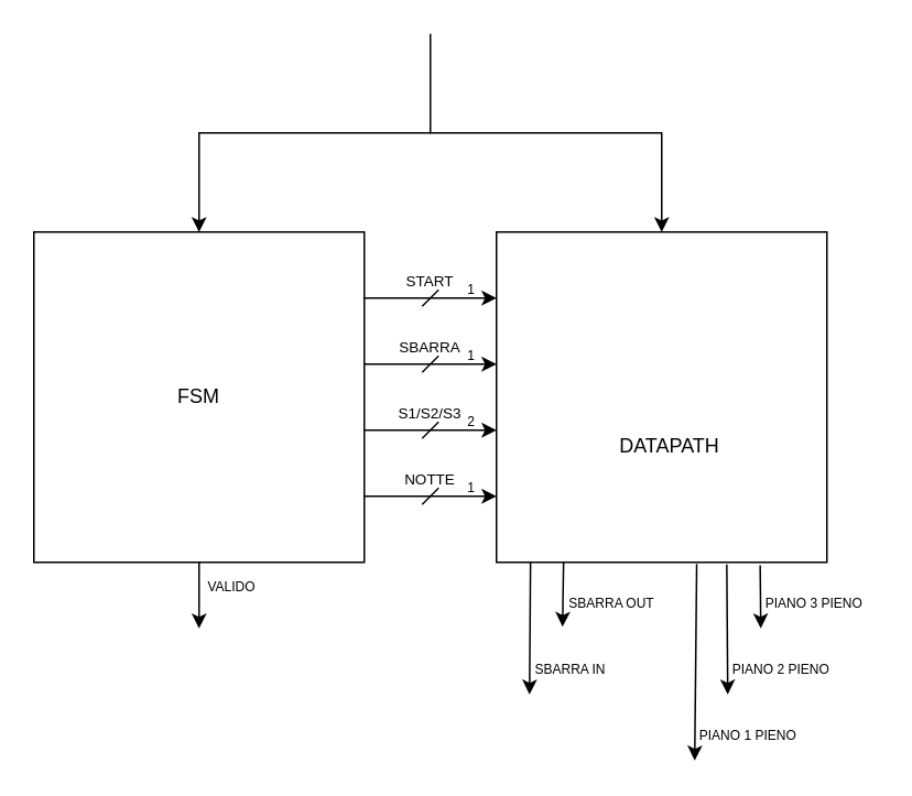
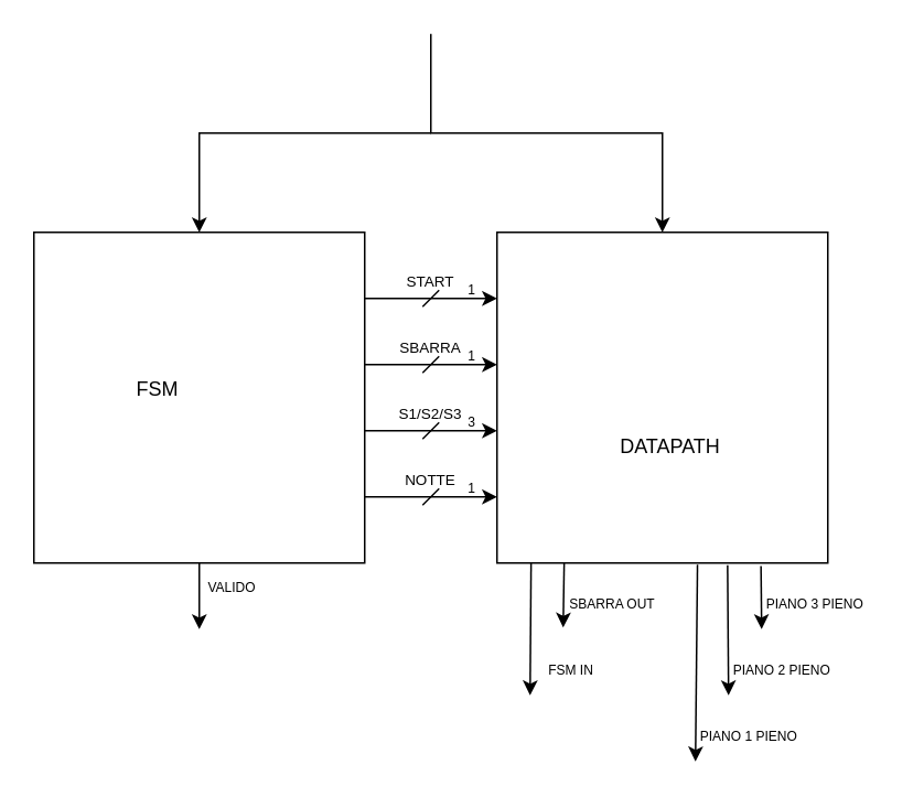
  <mxCell id="0" />
  <mxCell id="1" parent="0" />
  <mxCell id="2" value="" style="rounded=0;whiteSpace=wrap;html=1;" vertex="1" parent="1"><mxGeometry x="20" y="140" width="200" height="200" as="geometry" /></mxCell>
  <mxCell id="3" value="" style="rounded=0;whiteSpace=wrap;html=1;" vertex="1" parent="1"><mxGeometry x="300" y="140" width="200" height="200" as="geometry" /></mxCell>
  <mxCell id="4" value="" style="endArrow=classic;html=1;rounded=0;entryX=0.5;entryY=0;entryDx=0;entryDy=0;" edge="1" parent="1" target="2"><mxGeometry width="50" height="50" relative="1" as="geometry"><mxPoint x="260" y="80" as="sourcePoint" /><mxPoint x="330" y="100" as="targetPoint" /><Array as="points"><mxPoint x="120" y="80" /></Array></mxGeometry></mxCell>
  <mxCell id="5" value="" style="endArrow=classic;html=1;rounded=0;entryX=0.5;entryY=0;entryDx=0;entryDy=0;" edge="1" parent="1" target="3"><mxGeometry width="50" height="50" relative="1" as="geometry"><mxPoint x="260" y="20" as="sourcePoint" /><mxPoint x="330" y="100" as="targetPoint" /><Array as="points"><mxPoint x="260" y="80" /><mxPoint x="400" y="80" /></Array></mxGeometry></mxCell>
  <mxCell id="6" value="" style="endArrow=classic;html=1;rounded=0;entryX=0;entryY=0.5;entryDx=0;entryDy=0;exitX=1;exitY=0.5;exitDx=0;exitDy=0;" edge="1" parent="1"><mxGeometry width="50" height="50" relative="1" as="geometry"><mxPoint x="220" y="300" as="sourcePoint" /><mxPoint x="300" y="300" as="targetPoint" /></mxGeometry></mxCell>
  <mxCell id="7" value="" style="endArrow=classic;html=1;rounded=0;entryX=0;entryY=0.5;entryDx=0;entryDy=0;exitX=1;exitY=0.5;exitDx=0;exitDy=0;" edge="1" parent="1"><mxGeometry width="50" height="50" relative="1" as="geometry"><mxPoint x="220" y="260" as="sourcePoint" /><mxPoint x="300" y="260" as="targetPoint" /></mxGeometry></mxCell>
  <mxCell id="8" value="" style="endArrow=classic;html=1;rounded=0;entryX=0;entryY=0.5;entryDx=0;entryDy=0;exitX=1;exitY=0.5;exitDx=0;exitDy=0;" edge="1" parent="1"><mxGeometry width="50" height="50" relative="1" as="geometry"><mxPoint x="220" y="220" as="sourcePoint" /><mxPoint x="300" y="220" as="targetPoint" /></mxGeometry></mxCell>
  <mxCell id="9" value="" style="endArrow=classic;html=1;rounded=0;entryX=0;entryY=0.5;entryDx=0;entryDy=0;exitX=1;exitY=0.5;exitDx=0;exitDy=0;" edge="1" parent="1"><mxGeometry width="50" height="50" relative="1" as="geometry"><mxPoint x="220" y="180" as="sourcePoint" /><mxPoint x="300" y="180" as="targetPoint" /></mxGeometry></mxCell>
  <mxCell id="10" value="" style="endArrow=none;html=1;rounded=0;" edge="1" parent="1"><mxGeometry width="50" height="50" relative="1" as="geometry"><mxPoint x="255" y="265" as="sourcePoint" /><mxPoint x="265" y="255" as="targetPoint" /></mxGeometry></mxCell>
  <mxCell id="11" value="" style="endArrow=none;html=1;rounded=0;" edge="1" parent="1"><mxGeometry width="50" height="50" relative="1" as="geometry"><mxPoint x="255" y="305" as="sourcePoint" /><mxPoint x="265" y="295" as="targetPoint" /></mxGeometry></mxCell>
  <mxCell id="12" value="" style="endArrow=none;html=1;rounded=0;" edge="1" parent="1"><mxGeometry width="50" height="50" relative="1" as="geometry"><mxPoint x="255" y="225" as="sourcePoint" /><mxPoint x="265" y="215" as="targetPoint" /></mxGeometry></mxCell>
  <mxCell id="13" value="" style="endArrow=none;html=1;rounded=0;" edge="1" parent="1"><mxGeometry width="50" height="50" relative="1" as="geometry"><mxPoint x="255" y="185" as="sourcePoint" /><mxPoint x="265" y="175" as="targetPoint" /></mxGeometry></mxCell>
- <mxCell id="14" value="FSM" style="text;html=1;strokeColor=none;fillColor=none;align=center;verticalAlign=middle;whiteSpace=wrap;rounded=0;" vertex="1" parent="1"><mxGeometry x="90" y="225" width="60" height="30" as="geometry" /></mxCell>
+ <mxCell id="14" value="FSM" style="text;html=1;strokeColor=none;fillColor=none;align=center;verticalAlign=middle;whiteSpace=wrap;rounded=0;" vertex="1" parent="1"><mxGeometry x="65" y="220" width="60" height="30" as="geometry" /></mxCell>
  <mxCell id="15" value="DATAPATH" style="text;html=1;strokeColor=none;fillColor=none;align=center;verticalAlign=middle;whiteSpace=wrap;rounded=0;" vertex="1" parent="1"><mxGeometry x="375" y="255" width="60" height="30" as="geometry" /></mxCell>
  <mxCell id="16" value="START" style="text;html=1;strokeColor=none;fillColor=none;align=center;verticalAlign=middle;whiteSpace=wrap;rounded=0;fontSize=9;" vertex="1" parent="1"><mxGeometry x="230" y="155" width="60" height="30" as="geometry" /></mxCell>
  <mxCell id="17" value="SBARRA" style="text;html=1;strokeColor=none;fillColor=none;align=center;verticalAlign=middle;whiteSpace=wrap;rounded=0;fontSize=9;" vertex="1" parent="1"><mxGeometry x="230" y="195" width="60" height="30" as="geometry" /></mxCell>
  <mxCell id="18" value="S1/S2/S3" style="text;html=1;strokeColor=none;fillColor=none;align=center;verticalAlign=middle;whiteSpace=wrap;rounded=0;fontSize=9;" vertex="1" parent="1"><mxGeometry x="230" y="235" width="60" height="30" as="geometry" /></mxCell>
  <mxCell id="19" value="NOTTE" style="text;html=1;strokeColor=none;fillColor=none;align=center;verticalAlign=middle;whiteSpace=wrap;rounded=0;fontSize=9;" vertex="1" parent="1"><mxGeometry x="230" y="275" width="60" height="30" as="geometry" /></mxCell>
  <mxCell id="20" value="1" style="text;html=1;strokeColor=none;fillColor=none;align=center;verticalAlign=middle;whiteSpace=wrap;rounded=0;fontSize=8;" vertex="1" parent="1"><mxGeometry x="255" y="160" width="60" height="30" as="geometry" /></mxCell>
  <mxCell id="21" value="1" style="text;html=1;strokeColor=none;fillColor=none;align=center;verticalAlign=middle;whiteSpace=wrap;rounded=0;fontSize=8;" vertex="1" parent="1"><mxGeometry x="255" y="200" width="60" height="30" as="geometry" /></mxCell>
- <mxCell id="22" value="2" style="text;html=1;strokeColor=none;fillColor=none;align=center;verticalAlign=middle;whiteSpace=wrap;rounded=0;fontSize=8;" vertex="1" parent="1"><mxGeometry x="255" y="240" width="60" height="30" as="geometry" /></mxCell>
+ <mxCell id="22" value="3" style="text;html=1;strokeColor=none;fillColor=none;align=center;verticalAlign=middle;whiteSpace=wrap;rounded=0;fontSize=8;" vertex="1" parent="1"><mxGeometry x="255" y="240" width="60" height="30" as="geometry" /></mxCell>
  <mxCell id="23" value="1" style="text;html=1;strokeColor=none;fillColor=none;align=center;verticalAlign=middle;whiteSpace=wrap;rounded=0;fontSize=8;" vertex="1" parent="1"><mxGeometry x="255" y="280" width="60" height="30" as="geometry" /></mxCell>
  <mxCell id="24" value="" style="endArrow=classic;html=1;rounded=0;fontSize=8;exitX=0.5;exitY=1;exitDx=0;exitDy=0;" edge="1" parent="1" source="2"><mxGeometry width="50" height="50" relative="1" as="geometry"><mxPoint x="270" y="370" as="sourcePoint" /><mxPoint x="120" y="380" as="targetPoint" /></mxGeometry></mxCell>
  <mxCell id="25" value="" style="endArrow=classic;html=1;rounded=0;fontSize=8;exitX=0.103;exitY=1.005;exitDx=0;exitDy=0;exitPerimeter=0;" edge="1" parent="1"><mxGeometry width="50" height="50" relative="1" as="geometry"><mxPoint x="320.6" y="340" as="sourcePoint" /><mxPoint x="320" y="420" as="targetPoint" /></mxGeometry></mxCell>
  <mxCell id="26" value="" style="endArrow=classic;html=1;rounded=0;fontSize=8;exitX=0.103;exitY=1.005;exitDx=0;exitDy=0;exitPerimeter=0;" edge="1" parent="1"><mxGeometry width="50" height="50" relative="1" as="geometry"><mxPoint x="340.6" y="340" as="sourcePoint" /><mxPoint x="340" y="379" as="targetPoint" /></mxGeometry></mxCell>
  <mxCell id="27" value="VALIDO" style="text;html=1;strokeColor=none;fillColor=none;align=center;verticalAlign=middle;whiteSpace=wrap;rounded=0;fontSize=8;" vertex="1" parent="1"><mxGeometry x="110" y="340" width="60" height="30" as="geometry" /></mxCell>
- <mxCell id="28" value="SBARRA IN" style="text;html=1;strokeColor=none;fillColor=none;align=center;verticalAlign=middle;whiteSpace=wrap;rounded=0;fontSize=8;" vertex="1" parent="1"><mxGeometry x="315" y="390" width="60" height="30" as="geometry" /></mxCell>
+ <mxCell id="28" value="FSM IN" style="text;html=1;strokeColor=none;fillColor=none;align=center;verticalAlign=middle;whiteSpace=wrap;rounded=0;fontSize=8;" vertex="1" parent="1"><mxGeometry x="315" y="390" width="60" height="30" as="geometry" /></mxCell>
  <mxCell id="29" value="SBARRA OUT" style="text;html=1;strokeColor=none;fillColor=none;align=center;verticalAlign=middle;whiteSpace=wrap;rounded=0;fontSize=8;" vertex="1" parent="1"><mxGeometry x="340" y="350" width="60" height="30" as="geometry" /></mxCell>
  <mxCell id="30" value="" style="endArrow=classic;html=1;rounded=0;fontSize=8;exitX=0.606;exitY=1.005;exitDx=0;exitDy=0;exitPerimeter=0;" edge="1" parent="1" source="3"><mxGeometry width="50" height="50" relative="1" as="geometry"><mxPoint x="270" y="370" as="sourcePoint" /><mxPoint x="420" y="460" as="targetPoint" /></mxGeometry></mxCell>
  <mxCell id="31" value="" style="endArrow=classic;html=1;rounded=0;fontSize=8;exitX=0.697;exitY=1.007;exitDx=0;exitDy=0;exitPerimeter=0;" edge="1" parent="1" source="3"><mxGeometry width="50" height="50" relative="1" as="geometry"><mxPoint x="270" y="370" as="sourcePoint" /><mxPoint x="440" y="420" as="targetPoint" /></mxGeometry></mxCell>
  <mxCell id="32" value="" style="endArrow=classic;html=1;rounded=0;fontSize=8;exitX=0.798;exitY=1.009;exitDx=0;exitDy=0;exitPerimeter=0;" edge="1" parent="1" source="3"><mxGeometry width="50" height="50" relative="1" as="geometry"><mxPoint x="270" y="370" as="sourcePoint" /><mxPoint x="460" y="380" as="targetPoint" /></mxGeometry></mxCell>
  <mxCell id="33" value="PIANO 1 PIENO" style="text;html=1;strokeColor=none;fillColor=none;align=center;verticalAlign=middle;whiteSpace=wrap;rounded=0;fontSize=8;" vertex="1" parent="1"><mxGeometry x="415" y="430" width="75" height="30" as="geometry" /></mxCell>
  <mxCell id="34" value="PIANO 2 PIENO" style="text;html=1;strokeColor=none;fillColor=none;align=center;verticalAlign=middle;whiteSpace=wrap;rounded=0;fontSize=8;" vertex="1" parent="1"><mxGeometry x="435" y="390" width="75" height="30" as="geometry" /></mxCell>
  <mxCell id="35" value="PIANO 3 PIENO" style="text;html=1;strokeColor=none;fillColor=none;align=center;verticalAlign=middle;whiteSpace=wrap;rounded=0;fontSize=8;" vertex="1" parent="1"><mxGeometry x="455" y="350" width="75" height="30" as="geometry" /></mxCell>
